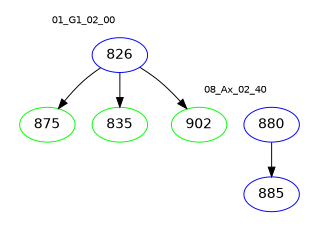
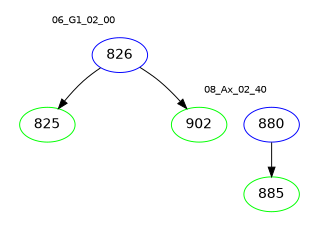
  digraph {
    fontname="DejaVu Sans"
    node [color=green fontname="DejaVu Sans"]
    edge [color=black fontname="DejaVu Sans"]
    n1 [color=blue label=880]
    n2 [label=902]
-   n3 [color=blue label=885]
+   n3 [label=885]
    n4 [color=blue label=826]
-   n5 [label=875]
-   n6 [label=835]
+   n5 [label=825]
    subgraph cluster_1 {
      color=white
      fontsize=10
      label="08_Ax_02_40"
      n1
      n2
      n3
    }
    subgraph cluster_2 {
      color=white
      fontsize=10
-     label="01_G1_02_00"
+     label="06_G1_02_00"
      n4
      n5
-     n6
    }
    n1 -> n3
    n4 -> n2
    n4 -> n5
-   n4 -> n6
  }
